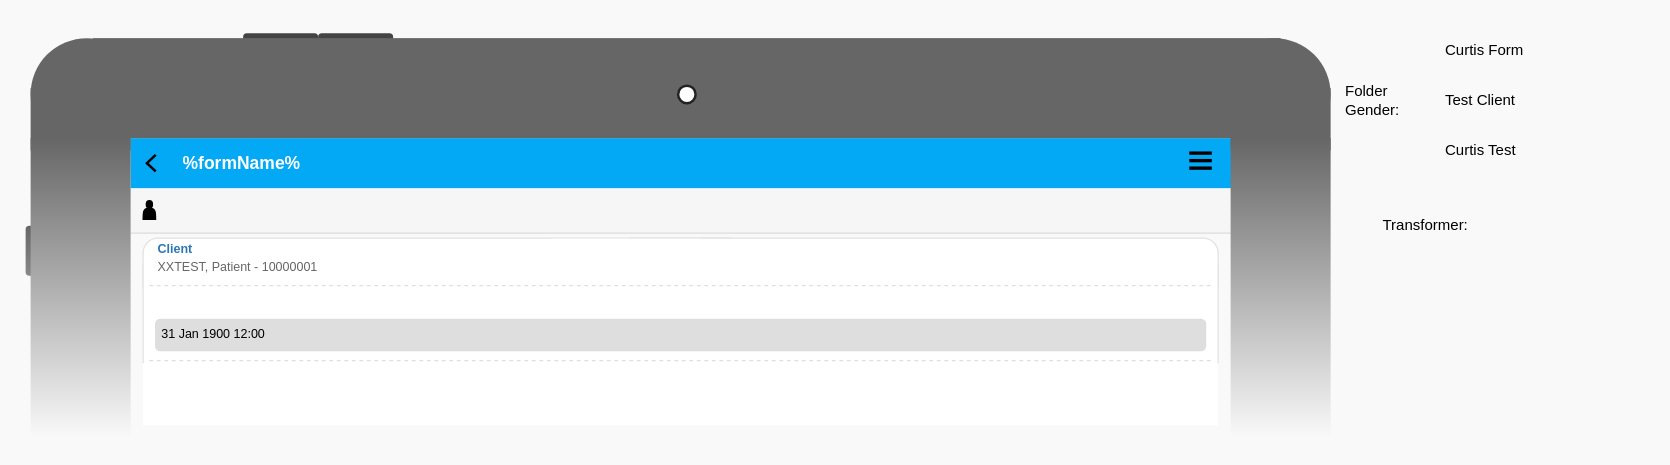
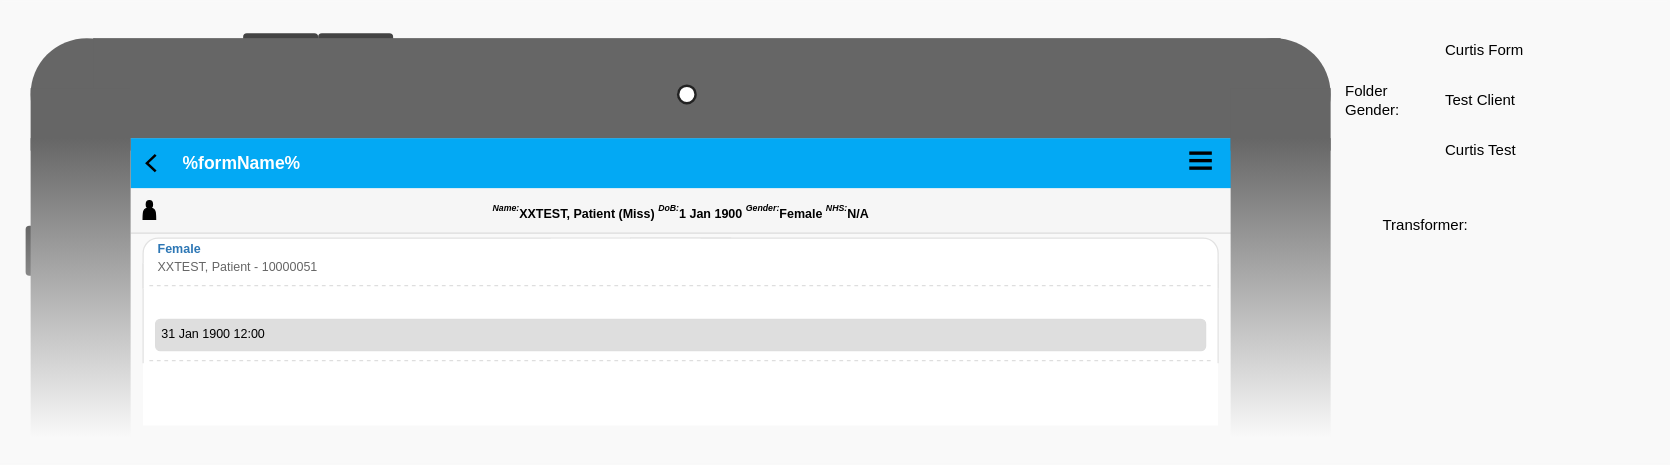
  <mxCell id="0" value="" />
  <mxCell id="1" parent="0" />
  <mxCell id="2" value="" style="group;movable=0;resizable=0;rotatable=0;deletable=0;editable=0;locked=1;connectable=0;" parent="1" vertex="1" connectable="0"><mxGeometry x="114" y="190" width="860" height="150" as="geometry" /></mxCell>
  <mxCell id="3" value="" style="verticalLabelPosition=bottom;verticalAlign=top;html=1;shape=mxgraph.basic.corner_round_rect;dx=6;whiteSpace=wrap;strokeColor=#E2E2E2;" parent="2" vertex="1"><mxGeometry width="470" height="40" as="geometry" /></mxCell>
  <mxCell id="4" value="" style="verticalLabelPosition=bottom;verticalAlign=top;html=1;shape=mxgraph.basic.corner_round_rect;dx=6;whiteSpace=wrap;strokeColor=#E2E2E2;flipH=1;" parent="2" vertex="1"><mxGeometry x="390" width="470" height="40" as="geometry" /></mxCell>
  <mxCell id="5" value="" style="rounded=0;whiteSpace=wrap;html=1;strokeColor=none;" parent="2" vertex="1"><mxGeometry x="326" y="0.5" width="120" height="39" as="geometry" /></mxCell>
  <mxCell id="6" value="" style="rounded=0;whiteSpace=wrap;html=1;strokeColor=none;movable=1;resizable=1;rotatable=1;deletable=1;editable=1;locked=0;connectable=1;" parent="2" vertex="1"><mxGeometry y="20" width="860" height="130" as="geometry" /></mxCell>
  <mxCell id="7" value="" style="group;strokeColor=none;movable=0;resizable=0;rotatable=0;deletable=0;editable=0;locked=1;connectable=0;" parent="1" vertex="1" connectable="0"><mxGeometry x="104" y="110" width="880" height="76" as="geometry" /></mxCell>
  <mxCell id="8" value="" style="rounded=0;whiteSpace=wrap;html=1;shadow=0;strokeColor=none;fillColor=#f6f6f6;" parent="7" vertex="1"><mxGeometry y="23" width="882" height="53" as="geometry" /></mxCell>
  <mxCell id="9" value="" style="endArrow=none;html=1;rounded=0;exitX=0;exitY=1;exitDx=0;exitDy=0;entryX=1;entryY=1;entryDx=0;entryDy=0;strokeColor=#DDDDDD;" parent="7" source="8" target="8" edge="1"><mxGeometry width="50" height="50" relative="1" as="geometry"><mxPoint x="240" y="180" as="sourcePoint" /><mxPoint x="290" y="130" as="targetPoint" /></mxGeometry></mxCell>
  <mxCell id="10" value="" style="strokeWidth=1;html=1;shadow=0;dashed=0;shape=stencil(tVTtDoIgFH0a/jaEXPzt8z1IKVkEDunr7UOuVujSVWtzY/ecec65l6uILquClwIRzKtSZA7RFSLkzK3kW+Vh4pkCQIqh1PwoAJlnThrtoQW3wFXOmoO4yNw1L0ldCCsdsBfAGAtKdI3w3KP1Q5eZ0VoEvSpgmw6/M1bsrTnpPCJa2tbZe1FjQ4KvUDfVLaq6lg9jqdQADR1nRhk/AgxnkEU+BR7RLnk9px7R0kdzFs/UndjJoHYroaR+kUhoLJF+LtFJMTY9j79psh3dyOi/nGy8DyRah4RF28CmadQS+2kffjBOyGTwQv7qPfvKOVxw79MMKPxXAnAH);fillColor=#03A9F4;strokeColor=#c0c0c0;strokeWidth=2;whiteSpace=wrap;" parent="7" vertex="1"><mxGeometry width="882" height="40" as="geometry" /></mxCell>
  <mxCell id="11" value="%formName%" style="text;html=1;align=left;verticalAlign=middle;whiteSpace=wrap;rounded=0;fontStyle=1;fontColor=#FFFFFF;fontSize=14;" parent="7" vertex="1"><mxGeometry x="40" width="800" height="40" as="geometry" /></mxCell>
  <mxCell id="12" value="" style="shape=actor;whiteSpace=wrap;html=1;fillColor=#000000;container=0;comic=0;fillOpacity=100;strokeOpacity=100;" parent="7" vertex="1"><mxGeometry x="10" y="50" width="10" height="15" as="geometry" /></mxCell>
+ <mxCell id="13" value="&lt;b style=&quot;&quot;&gt;&lt;sup style=&quot;&quot;&gt;&lt;i style=&quot;&quot;&gt;&lt;font style=&quot;font-size: 7px;&quot;&gt;Name:&lt;/font&gt;&lt;/i&gt;&lt;/sup&gt;&lt;font size=&quot;1&quot;&gt;XXTEST, Patient (Miss)&amp;nbsp;&lt;/font&gt;&lt;sup style=&quot;&quot;&gt;&lt;i style=&quot;&quot;&gt;&lt;font style=&quot;font-size: 7px;&quot;&gt;DoB:&lt;/font&gt;&lt;/i&gt;&lt;/sup&gt;&lt;font size=&quot;1&quot;&gt;1 Jan 1900&amp;nbsp;&lt;/font&gt;&lt;sup style=&quot;&quot;&gt;&lt;i style=&quot;&quot;&gt;&lt;font style=&quot;font-size: 7px;&quot;&gt;Gender:&lt;/font&gt;&lt;/i&gt;&lt;/sup&gt;&lt;font size=&quot;1&quot;&gt;Female&amp;nbsp;&lt;/font&gt;&lt;sup style=&quot;&quot;&gt;&lt;i style=&quot;&quot;&gt;&lt;font style=&quot;font-size: 7px;&quot;&gt;NHS:&lt;/font&gt;&lt;/i&gt;&lt;/sup&gt;&lt;font size=&quot;1&quot;&gt;N/A&lt;/font&gt;&lt;/b&gt;" style="text;html=1;align=center;verticalAlign=middle;whiteSpace=wrap;rounded=0;" parent="7" vertex="1"><mxGeometry x="259.5" y="42.5" width="361" height="30" as="geometry" /></mxCell>
  <mxCell id="14" value="Curtis Form" style="text;html=1;strokeColor=none;fillColor=none;align=left;verticalAlign=middle;whiteSpace=wrap;rounded=0;glass=0;" parent="1" vertex="1"><mxGeometry x="1154" width="160" height="40" as="geometry" y="20" /></mxCell>
  <mxCell id="15" value="Folder Gender:" style="text;html=1;strokeColor=none;fillColor=none;align=left;verticalAlign=middle;whiteSpace=wrap;rounded=0;" parent="1" vertex="1"><mxGeometry x="1074" y="60" width="80" height="40" as="geometry" /></mxCell>
  <mxCell id="16" value="Transformer:" style="text;html=1;strokeColor=none;fillColor=none;align=left;verticalAlign=middle;whiteSpace=wrap;rounded=0;" parent="1" vertex="1"><mxGeometry x="1104" y="160" width="80" height="40" as="geometry" /></mxCell>
  <mxCell id="17" value="Test Client" style="text;html=1;strokeColor=none;fillColor=none;align=left;verticalAlign=middle;whiteSpace=wrap;rounded=0;" parent="1" vertex="1"><mxGeometry x="1154" y="60" width="160" height="40" as="geometry" /></mxCell>
  <mxCell id="18" value="Curtis Test" style="text;html=1;strokeColor=none;fillColor=none;align=left;verticalAlign=middle;whiteSpace=wrap;rounded=0;" parent="1" vertex="1"><mxGeometry x="1154" y="100" width="160" height="40" as="geometry" /></mxCell>
  <mxCell id="19" value="" style="group;recursiveResize=0;fillColor=none;movable=0;resizable=0;rotatable=0;deletable=0;editable=0;locked=1;connectable=0;rounded=0;" parent="1" vertex="1" connectable="0"><mxGeometry x="104" y="230" width="880" height="60" as="geometry" /></mxCell>
  <mxCell id="20" value="" style="verticalLabelPosition=bottom;verticalAlign=top;html=1;shape=mxgraph.basic.rect;fillColor2=none;strokeWidth=1;size=20;indent=5;fillColor=default;strokeColor=none;" parent="19" vertex="1"><mxGeometry x="10.5" width="859" height="60" as="geometry" /></mxCell>
  <mxCell id="21" value="" style="verticalLabelPosition=bottom;shadow=0;dashed=1;align=center;html=1;verticalAlign=top;strokeWidth=1;shape=mxgraph.mockup.markup.line;strokeColor=#DEDEDE;fillColor=#DEDEDE;movable=0;resizable=0;rotatable=0;deletable=0;editable=0;locked=1;connectable=0;rounded=0;" parent="19" vertex="1"><mxGeometry x="15" y="56" width="850" height="4" as="geometry" /></mxCell>
  <mxCell id="22" value="" style="endArrow=none;html=1;rounded=0;strokeColor=#E2E2E2;movable=0;resizable=0;rotatable=0;deletable=0;editable=0;locked=1;connectable=0;" parent="19" edge="1"><mxGeometry width="50" height="50" relative="1" as="geometry"><mxPoint x="10" as="sourcePoint" /><mxPoint x="10" y="60" as="targetPoint" /></mxGeometry></mxCell>
  <mxCell id="23" value="" style="endArrow=none;html=1;rounded=0;strokeColor=#E2E2E2;movable=0;resizable=0;rotatable=0;deletable=0;editable=0;locked=1;connectable=0;" parent="19" edge="1"><mxGeometry width="50" height="50" relative="1" as="geometry"><mxPoint x="870" as="sourcePoint" /><mxPoint x="870" y="60" as="targetPoint" /></mxGeometry></mxCell>
  <mxCell id="24" value="&lt;p style=&quot;line-height: 114%; margin-top: 0px; margin-bottom: 0px;&quot;&gt;&lt;span style=&quot;font-family: Arimo; font-size: 10px;&quot;&gt;31 Jan 1900 12:00&lt;/span&gt;&lt;/p&gt;" style="rounded=1;whiteSpace=wrap;html=1;fillColor=#dedede;strokeColor=#DDDDDD;align=left;spacing=0;spacingLeft=5;spacingBottom=0;verticalAlign=top;" parent="19" vertex="1"><mxGeometry x="20" y="25" width="840" height="25" as="geometry" /></mxCell>
  <mxCell id="25" value="" style="group;recursiveResize=0;fillColor=none;movable=0;resizable=0;rotatable=0;deletable=0;editable=0;locked=1;connectable=0;rounded=0;" parent="1" vertex="1" connectable="0"><mxGeometry x="104" y="190" width="870" height="40" as="geometry" /></mxCell>
  <mxCell id="26" value="" style="verticalLabelPosition=bottom;shadow=0;dashed=1;align=center;html=1;verticalAlign=top;strokeWidth=1;shape=mxgraph.mockup.markup.line;strokeColor=#DEDEDE;fillColor=#DEDEDE;movable=0;resizable=0;rotatable=0;deletable=0;editable=0;locked=1;connectable=0;rounded=0;" parent="25" vertex="1"><mxGeometry x="15" y="36" width="850" height="4" as="geometry" /></mxCell>
- <mxCell id="27" value="Client" style="text;html=1;strokeColor=none;fillColor=none;align=left;verticalAlign=middle;whiteSpace=wrap;rounded=0;fontFamily=Arimo;fontSource=https%3A%2F%2Ffonts.googleapis.com%2Fcss%3Ffamily%3DArimo;fontSize=10;fontStyle=1;fontColor=#2D77B5;" parent="25" vertex="1"><mxGeometry x="20" width="840" height="15" as="geometry" /></mxCell>
- <mxCell id="28" value="&lt;span style=&quot;font-weight: 400;&quot;&gt;XXTEST, Patient - 10000001&lt;/span&gt;" style="text;html=1;strokeColor=none;fillColor=none;align=left;verticalAlign=middle;whiteSpace=wrap;rounded=0;fontFamily=Arimo;fontSource=https%3A%2F%2Ffonts.googleapis.com%2Fcss%3Ffamily%3DArimo;fontSize=10;fontStyle=1;fontColor=#666;" parent="25" vertex="1"><mxGeometry x="20" y="15" width="840" height="15" as="geometry" /></mxCell>
+ <mxCell id="27" value="Female" style="text;html=1;strokeColor=none;fillColor=none;align=left;verticalAlign=middle;whiteSpace=wrap;rounded=0;fontFamily=Arimo;fontSource=https%3A%2F%2Ffonts.googleapis.com%2Fcss%3Ffamily%3DArimo;fontSize=10;fontStyle=1;fontColor=#2D77B5;" parent="25" vertex="1"><mxGeometry x="20" width="840" height="15" as="geometry" /></mxCell>
+ <mxCell id="28" value="&lt;span style=&quot;font-weight: 400;&quot;&gt;XXTEST, Patient - 10000051&lt;/span&gt;" style="text;html=1;strokeColor=none;fillColor=none;align=left;verticalAlign=middle;whiteSpace=wrap;rounded=0;fontFamily=Arimo;fontSource=https%3A%2F%2Ffonts.googleapis.com%2Fcss%3Ffamily%3DArimo;fontSize=10;fontStyle=1;fontColor=#666;" parent="25" vertex="1"><mxGeometry x="20" y="15" width="840" height="15" as="geometry" /></mxCell>
  <mxCell id="29" value="" style="endArrow=none;html=1;rounded=0;strokeColor=#E2E2E2;entryX=0.906;entryY=1.003;entryDx=0;entryDy=0;entryPerimeter=0;" parent="25" edge="1"><mxGeometry width="50" height="50" relative="1" as="geometry"><mxPoint x="870" y="20" as="sourcePoint" /><mxPoint x="870" y="40" as="targetPoint" /></mxGeometry></mxCell>
  <mxCell id="30" value="" style="endArrow=none;html=1;rounded=0;strokeColor=#E2E2E2;entryX=0.906;entryY=1.003;entryDx=0;entryDy=0;entryPerimeter=0;" parent="25" edge="1"><mxGeometry width="50" height="50" relative="1" as="geometry"><mxPoint x="10" y="20" as="sourcePoint" /><mxPoint x="10" y="40" as="targetPoint" /></mxGeometry></mxCell>
  <mxCell id="31" value="" style="group;movable=0;resizable=0;rotatable=0;deletable=0;editable=0;locked=1;connectable=0;" parent="1" vertex="1" connectable="0"><mxGeometry x="20" y="26" width="1044" height="324" as="geometry" /></mxCell>
  <mxCell id="32" value="" style="rounded=1;whiteSpace=wrap;html=1;strokeColor=none;fillColor=#666666;gradientColor=#888888;" parent="31" vertex="1"><mxGeometry y="154" width="20" height="40" as="geometry" /></mxCell>
  <mxCell id="33" value="" style="rounded=1;whiteSpace=wrap;html=1;fillColor=#444444;strokeColor=none;" parent="31" vertex="1"><mxGeometry x="234" width="60" height="20" as="geometry" /></mxCell>
  <mxCell id="34" value="" style="rounded=1;whiteSpace=wrap;html=1;strokeColor=none;fillColor=#444444;" parent="31" vertex="1"><mxGeometry x="174" width="60" height="20" as="geometry" /></mxCell>
  <mxCell id="35" value="" style="ellipse;whiteSpace=wrap;html=1;aspect=fixed;strokeColor=none;fillColor=#666666;" parent="31" vertex="1"><mxGeometry x="4" y="4" width="90" height="90" as="geometry" /></mxCell>
  <mxCell id="36" value="" style="ellipse;whiteSpace=wrap;html=1;aspect=fixed;strokeColor=none;fillColor=#666666;" parent="31" vertex="1"><mxGeometry x="954" y="4" width="90" height="90" as="geometry" /></mxCell>
  <mxCell id="37" value="" style="rounded=0;whiteSpace=wrap;html=1;strokeColor=none;fillColor=#666666;movable=1;resizable=1;rotatable=1;deletable=1;editable=1;locked=0;connectable=1;" parent="31" vertex="1"><mxGeometry x="54" y="4" width="950" height="80" as="geometry" /></mxCell>
  <mxCell id="38" value="" style="ellipse;whiteSpace=wrap;html=1;aspect=fixed;fillColor=default;strokeColor=none;movable=1;resizable=1;rotatable=1;deletable=1;editable=1;locked=0;connectable=1;" parent="31" vertex="1"><mxGeometry x="521.5" y="41.5" width="15" height="15" as="geometry" /></mxCell>
  <mxCell id="39" value="" style="rounded=0;whiteSpace=wrap;html=1;strokeColor=none;fillColor=#666666;" parent="31" vertex="1"><mxGeometry x="964" y="44" width="80" height="50" as="geometry" /></mxCell>
  <mxCell id="40" value="" style="rounded=0;whiteSpace=wrap;html=1;strokeColor=none;fillColor=#666666;gradientColor=#F9F9F9;" parent="31" vertex="1"><mxGeometry x="964" y="84" width="80" height="240" as="geometry" /></mxCell>
  <mxCell id="41" value="" style="rounded=0;whiteSpace=wrap;html=1;strokeColor=none;fillColor=#666666;" parent="31" vertex="1"><mxGeometry x="4" y="44" width="80" height="50" as="geometry" /></mxCell>
  <mxCell id="42" value="" style="rounded=0;whiteSpace=wrap;html=1;strokeColor=none;fillColor=#666666;gradientColor=#F9F9F9;" parent="31" vertex="1"><mxGeometry x="4" y="84" width="80" height="240" as="geometry" /></mxCell>
  <mxCell id="43" value="" style="html=1;verticalLabelPosition=bottom;labelBackgroundColor=#ffffff;verticalAlign=top;shadow=0;dashed=0;strokeWidth=2;shape=mxgraph.ios7.misc.circle;strokeColor=#222222;fillColor=none;aspect=fixed;movable=1;resizable=1;rotatable=1;deletable=1;editable=1;locked=0;connectable=1;" parent="31" vertex="1"><mxGeometry x="522" y="42" width="14" height="14" as="geometry" /></mxCell>
